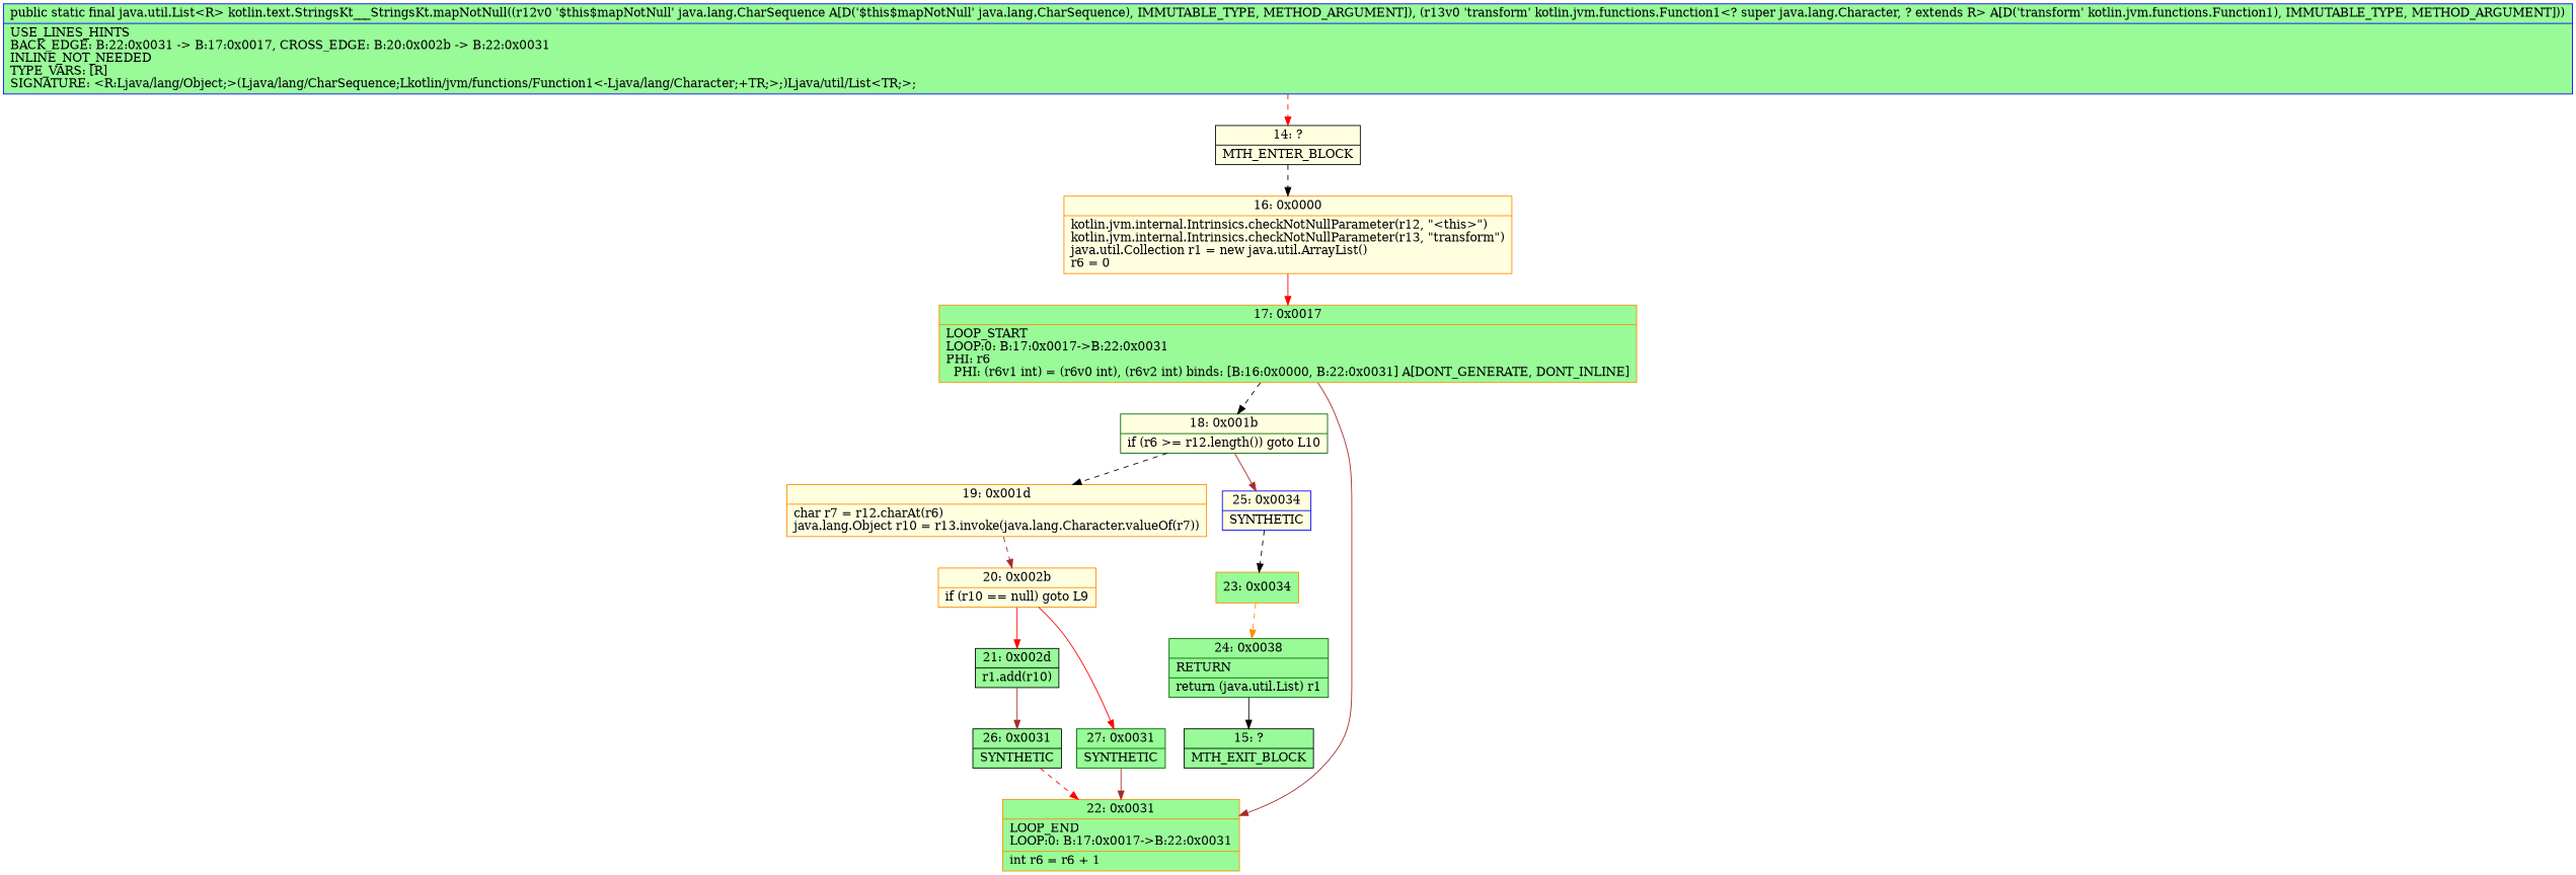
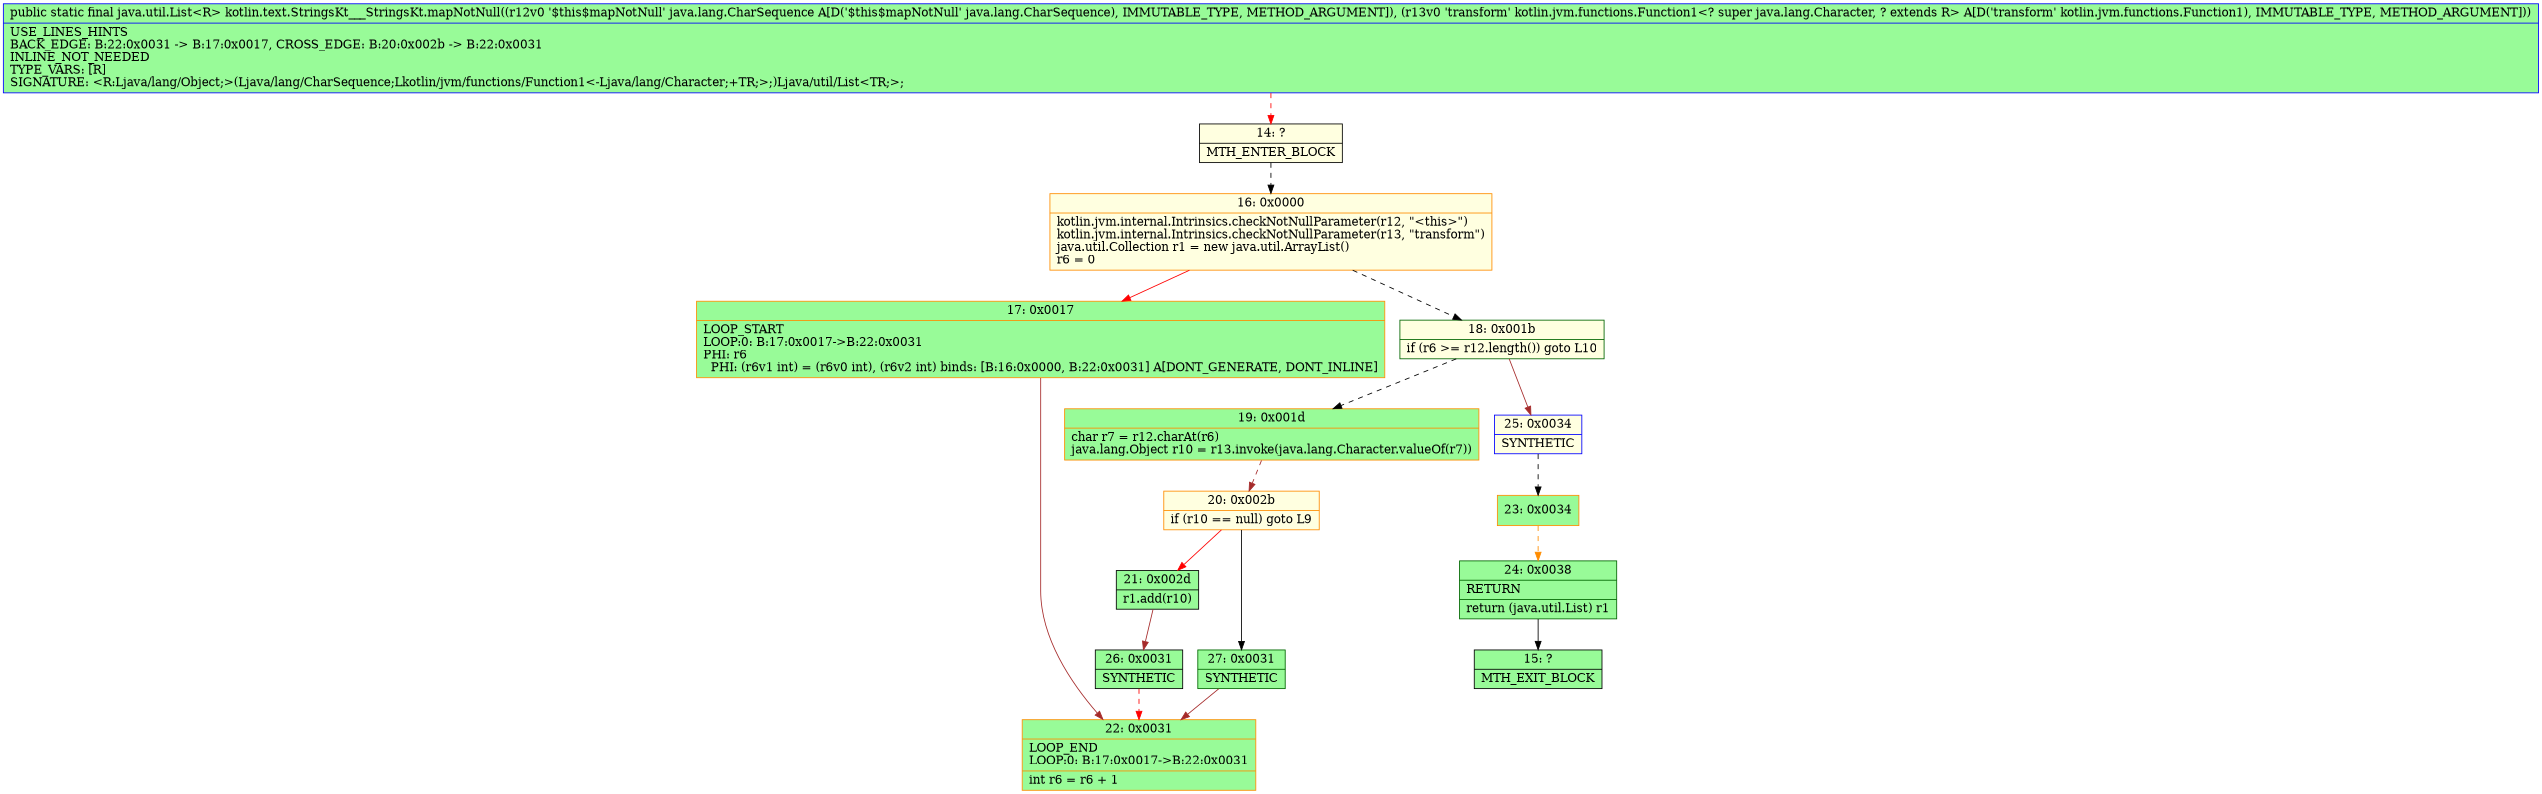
  digraph {
    node [color=darkorange fillcolor=palegreen shape=record style=filled]
    edge [color=black style=dashed]
    n1 [color=black fillcolor=lightyellow label="{14\:\ ?|MTH_ENTER_BLOCK\l}"]
    n2 [fillcolor=lightyellow label="{16\:\ 0x0000|kotlin.jvm.internal.Intrinsics.checkNotNullParameter(r12, \"\<this\>\")\lkotlin.jvm.internal.Intrinsics.checkNotNullParameter(r13, \"transform\")\ljava.util.Collection r1 = new java.util.ArrayList()\lr6 = 0\l}"]
    n3 [label="{17\:\ 0x0017|LOOP_START\lLOOP:0: B:17:0x0017\-\>B:22:0x0031\lPHI: r6 \l  PHI: (r6v1 int) = (r6v0 int), (r6v2 int) binds: [B:16:0x0000, B:22:0x0031] A[DONT_GENERATE, DONT_INLINE]\l}"]
    n4 [color=darkgreen fillcolor=lightyellow label="{18\:\ 0x001b|if (r6 \>= r12.length()) goto L10\l}"]
    n5 [label="{22\:\ 0x0031|LOOP_END\lLOOP:0: B:17:0x0017\-\>B:22:0x0031\l|int r6 = r6 + 1\l}"]
-   n6 [fillcolor=lightyellow label="{19\:\ 0x001d|char r7 = r12.charAt(r6)\ljava.lang.Object r10 = r13.invoke(java.lang.Character.valueOf(r7))\l}"]
+   n6 [label="{19\:\ 0x001d|char r7 = r12.charAt(r6)\ljava.lang.Object r10 = r13.invoke(java.lang.Character.valueOf(r7))\l}"]
    n7 [color=blue fillcolor=lightyellow label="{25\:\ 0x0034|SYNTHETIC\l}"]
    n8 [fillcolor=lightyellow label="{20\:\ 0x002b|if (r10 == null) goto L9\l}"]
    n9 [label="{23\:\ 0x0034}"]
    n10 [color=black label="{21\:\ 0x002d|r1.add(r10)\l}"]
    n11 [color=darkgreen label="{27\:\ 0x0031|SYNTHETIC\l}"]
    n12 [color=black label="{26\:\ 0x0031|SYNTHETIC\l}"]
    n13 [color=darkgreen label="{24\:\ 0x0038|RETURN\l|return (java.util.List) r1\l}"]
    n14 [color=black label="{15\:\ ?|MTH_EXIT_BLOCK\l}"]
    n15 [color=blue label="{public static final java.util.List\<R\> kotlin.text.StringsKt___StringsKt.mapNotNull((r12v0 '$this$mapNotNull' java.lang.CharSequence A[D('$this$mapNotNull' java.lang.CharSequence), IMMUTABLE_TYPE, METHOD_ARGUMENT]), (r13v0 'transform' kotlin.jvm.functions.Function1\<? super java.lang.Character, ? extends R\> A[D('transform' kotlin.jvm.functions.Function1), IMMUTABLE_TYPE, METHOD_ARGUMENT]))  | USE_LINES_HINTS\lBACK_EDGE: B:22:0x0031 \-\> B:17:0x0017, CROSS_EDGE: B:20:0x002b \-\> B:22:0x0031\lINLINE_NOT_NEEDED\lTYPE_VARS: [R]\lSIGNATURE: \<R:Ljava\/lang\/Object;\>(Ljava\/lang\/CharSequence;Lkotlin\/jvm\/functions\/Function1\<\-Ljava\/lang\/Character;+TR;\>;)Ljava\/util\/List\<TR;\>;\l}"]
    n1 -> n2
    n2 -> n3 [color=red style=solid]
-   n3 -> n4
+   n2 -> n4
    n3 -> n5 [color=brown style=solid]
    n4 -> n6
    n4 -> n7 [color=brown style=solid]
    n6 -> n8 [color=brown]
    n7 -> n9
    n8 -> n10 [color=red style=solid]
-   n8 -> n11 [color=red style=solid]
+   n8 -> n11 [style=solid]
    n9 -> n13 [color=darkorange]
    n10 -> n12 [color=brown style=solid]
    n11 -> n5 [color=brown style=solid]
    n12 -> n5 [color=red]
    n13 -> n14 [style=solid]
    n15 -> n1 [color=red]
  }
